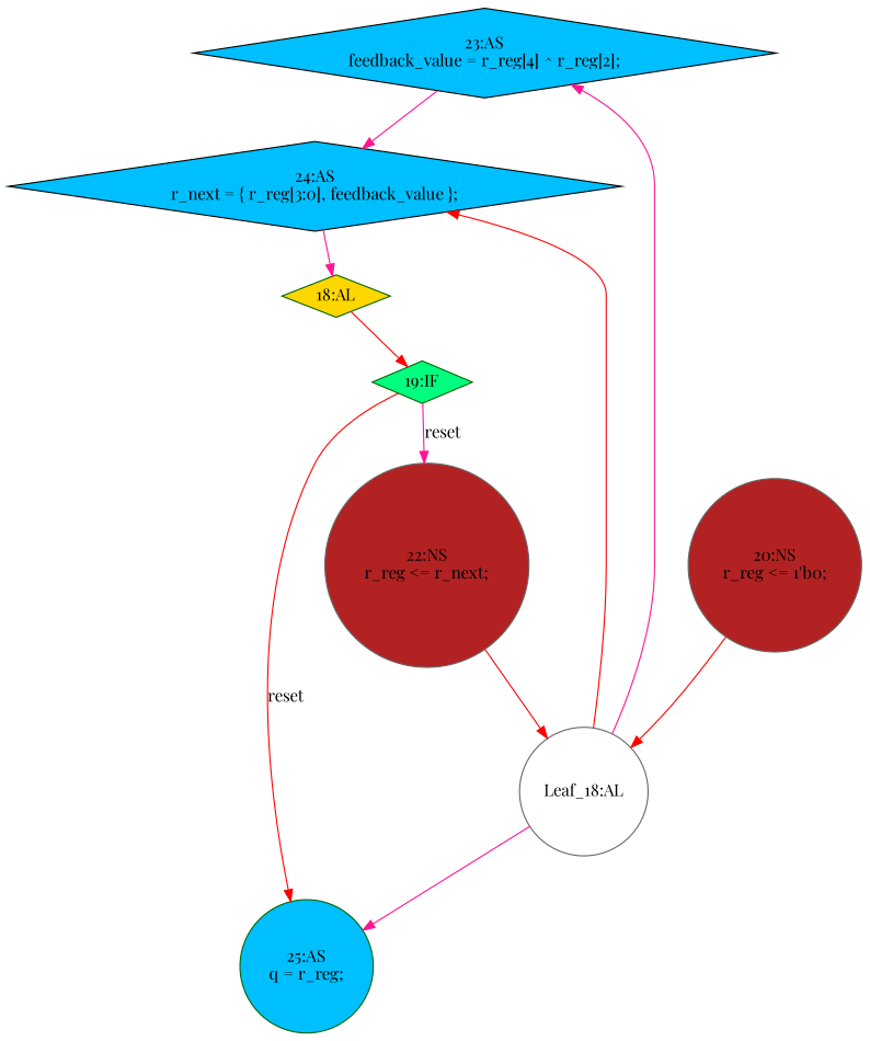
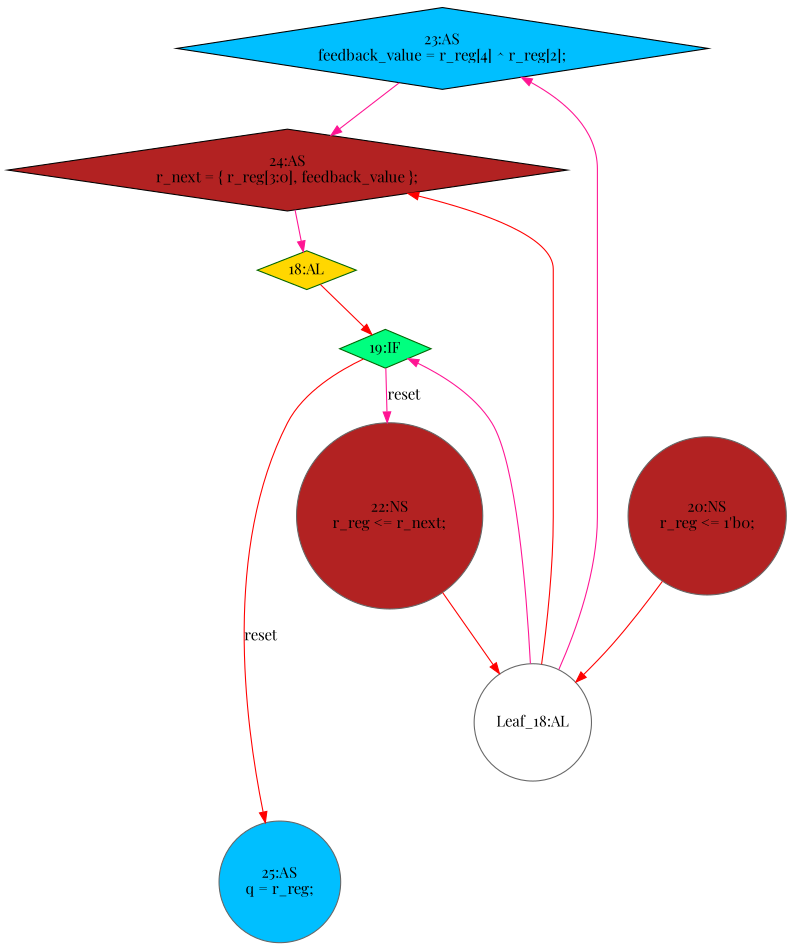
  strict digraph {
    fontname="Playfair Display"
    node [color=darkgreen fillcolor=deepskyblue fontname="Playfair Display" shape=diamond statements="[]" style=filled typ=Assign]
    edge [color=deeppink fontname="Playfair Display"]
    n1 [ast="<pyverilog.vparser.ast.Assign object at 0x7f4cc71bd6d0>" color=black def_var="['feedback_value']" label="23:AS\nfeedback_value = r_reg[4] ^ r_reg[2];" use_var="['r_reg', 'r_reg']"]
-   n2 [ast="<pyverilog.vparser.ast.Assign object at 0x7f4cc71a6150>" color=black def_var="['r_next']" label="24:AS\nr_next = { r_reg[3:0], feedback_value };" use_var="['r_reg', 'feedback_value']"]
+   n2 [ast="<pyverilog.vparser.ast.Assign object at 0x7f4cc71a6150>" color=black def_var="['r_next']" fillcolor=firebrick label="24:AS\nr_next = { r_reg[3:0], feedback_value };" use_var="['r_reg', 'feedback_value']"]
    n3 [ast="<pyverilog.vparser.ast.Always object at 0x7f4cc71a3790>" clk_sens=True fillcolor=gold label="18:AL" sens="['clk', 'reset']" typ=Always use_var="['reset', 'r_next']"]
    n4 [ast="<pyverilog.vparser.ast.IfStatement object at 0x7f4cc71a3610>" fillcolor=springgreen label="19:IF" typ=IfStatement]
    n5 [color=gray40 def_var="['r_reg']" label="Leaf_18:AL" shape=circle fillcolor="" statements="" style="" typ=""]
-   n6 [ast="<pyverilog.vparser.ast.Assign object at 0x7f4cc71a6f50>" def_var="['q']" label="25:AS\nq = r_reg;" shape=circle use_var="['r_reg']"]
+   n6 [ast="<pyverilog.vparser.ast.Assign object at 0x7f4cc71a6f50>" color=gray40 def_var="['q']" label="25:AS\nq = r_reg;" shape=circle use_var="['r_reg']"]
    n7 [ast="<pyverilog.vparser.ast.NonblockingSubstitution object at 0x7f4cc714ecd0>" color=gray40 fillcolor=firebrick label="22:NS\nr_reg <= r_next;" shape=circle statements="[<pyverilog.vparser.ast.NonblockingSubstitution object at 0x7f4cc714ecd0>]" typ=NonblockingSubstitution]
    n8 [ast="<pyverilog.vparser.ast.NonblockingSubstitution object at 0x7f4cc71a3210>" color=gray40 fillcolor=firebrick label="20:NS\nr_reg <= 1'b0;" shape=circle statements="[<pyverilog.vparser.ast.NonblockingSubstitution object at 0x7f4cc71a3210>]" typ=NonblockingSubstitution]
    n1 -> n2
    n2 -> n3
    n3 -> n4 [color=red cond="[]" lineno=None]
    n4 -> n6 [color=red cond="['reset']" label=reset lineno=19]
    n4 -> n7 [cond="['reset']" label=reset lineno=19]
    n5 -> n1
    n5 -> n2 [color=red]
-   n5 -> n6
+   n5 -> n4
    n7 -> n5 [color=red cond="[]" lineno=None]
    n8 -> n5 [color=red cond="[]" lineno=None]
  }
